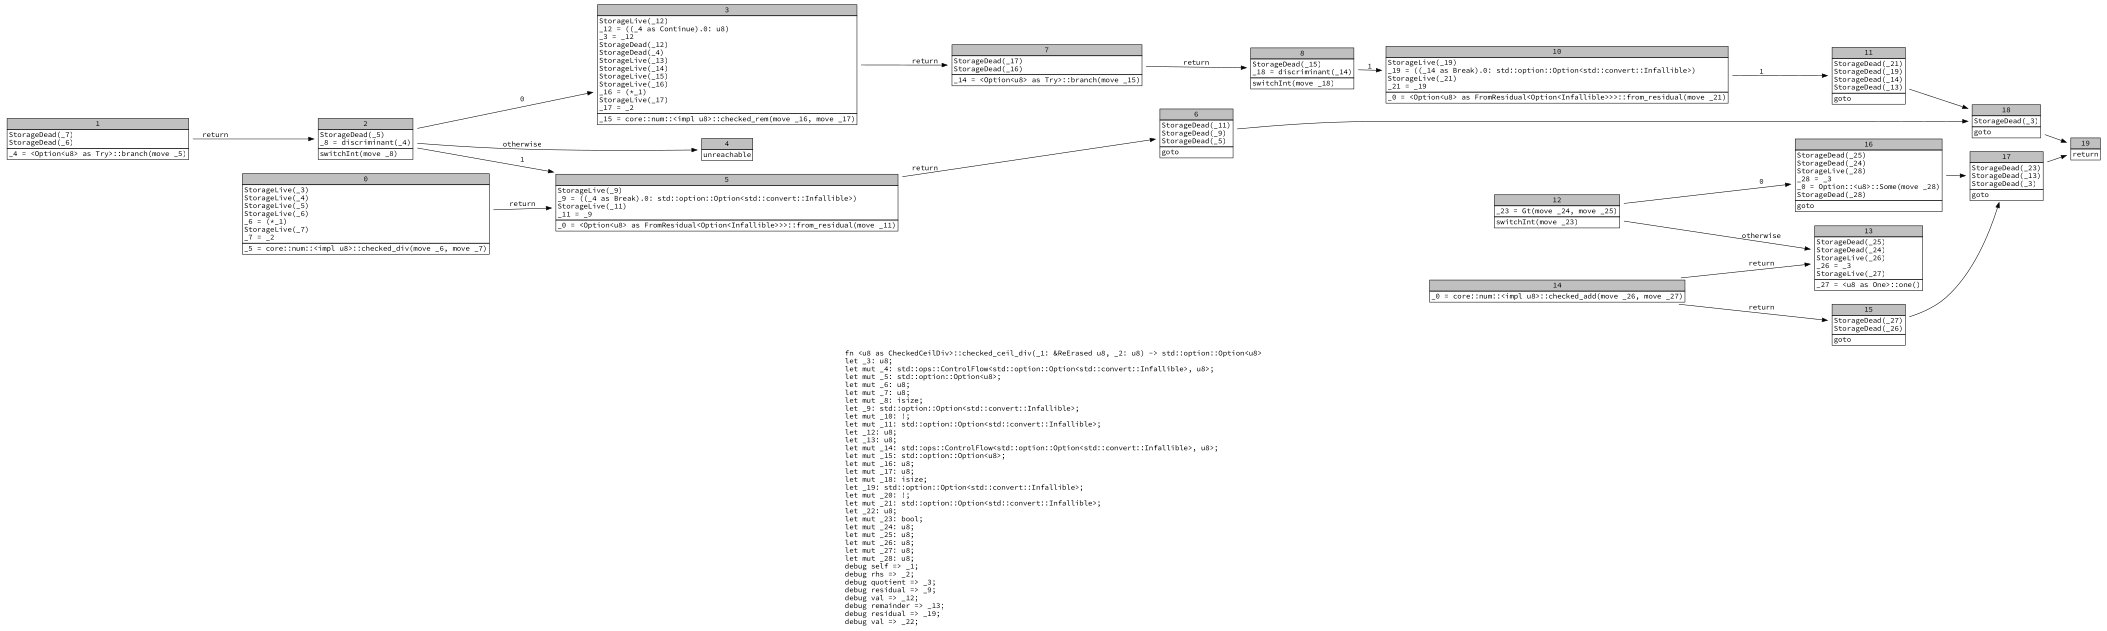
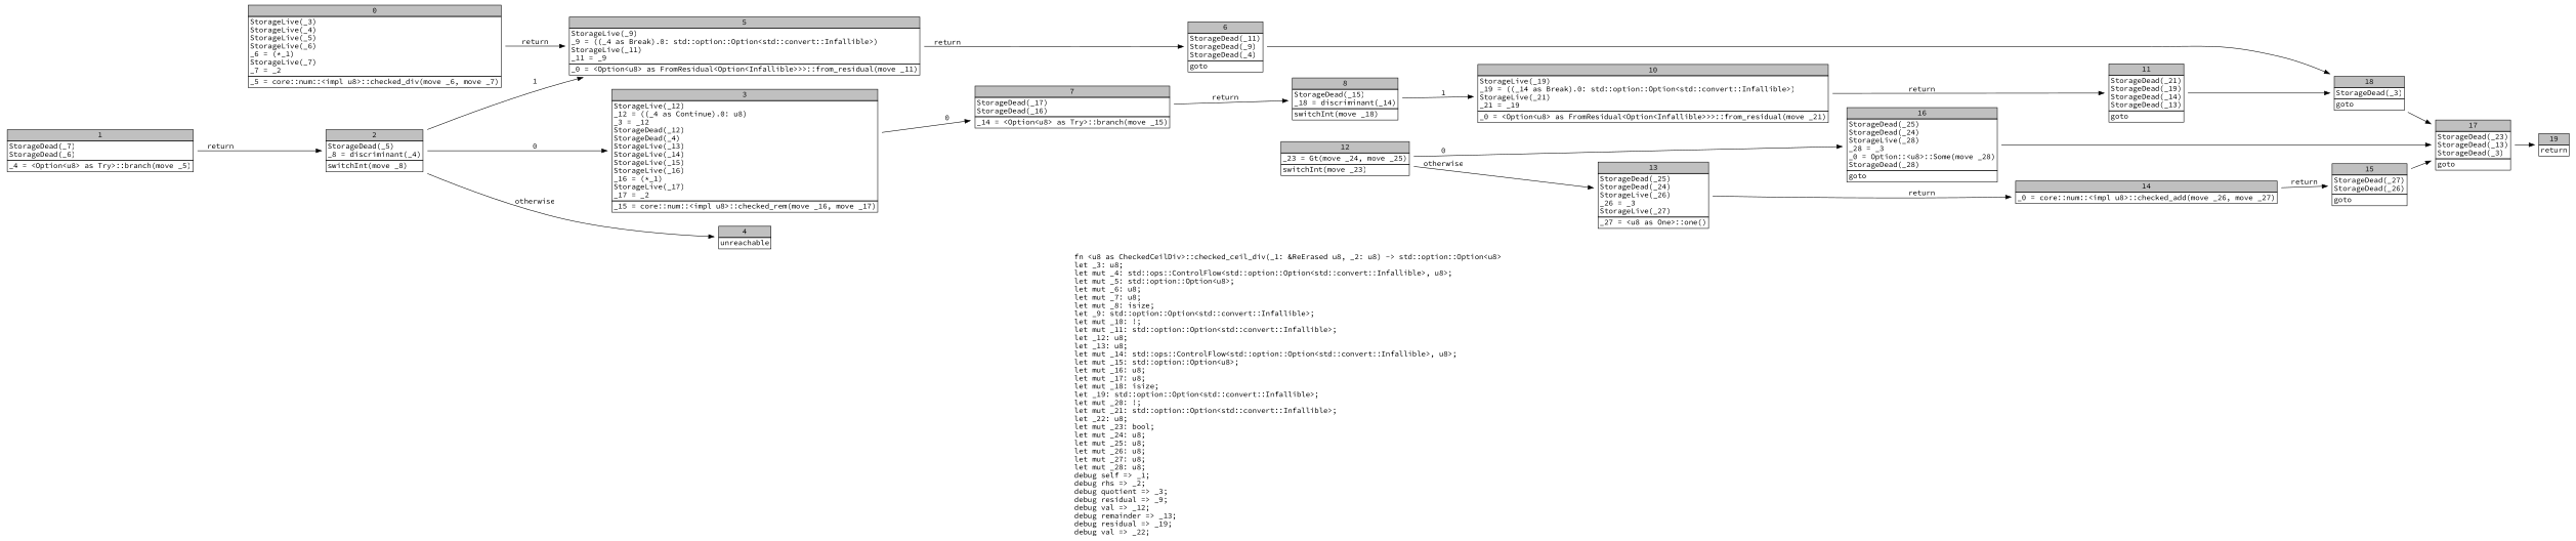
  digraph {
    fontname="Source Code Pro"
    label=<fn &lt;u8 as CheckedCeilDiv&gt;::checked_ceil_div(_1: &amp;ReErased u8, _2: u8) -&gt; std::option::Option&lt;u8&gt;<br align="left"/>let _3: u8;<br align="left"/>let mut _4: std::ops::ControlFlow&lt;std::option::Option&lt;std::convert::Infallible&gt;, u8&gt;;<br align="left"/>let mut _5: std::option::Option&lt;u8&gt;;<br align="left"/>let mut _6: u8;<br align="left"/>let mut _7: u8;<br align="left"/>let mut _8: isize;<br align="left"/>let _9: std::option::Option&lt;std::convert::Infallible&gt;;<br align="left"/>let mut _10: !;<br align="left"/>let mut _11: std::option::Option&lt;std::convert::Infallible&gt;;<br align="left"/>let _12: u8;<br align="left"/>let _13: u8;<br align="left"/>let mut _14: std::ops::ControlFlow&lt;std::option::Option&lt;std::convert::Infallible&gt;, u8&gt;;<br align="left"/>let mut _15: std::option::Option&lt;u8&gt;;<br align="left"/>let mut _16: u8;<br align="left"/>let mut _17: u8;<br align="left"/>let mut _18: isize;<br align="left"/>let _19: std::option::Option&lt;std::convert::Infallible&gt;;<br align="left"/>let mut _20: !;<br align="left"/>let mut _21: std::option::Option&lt;std::convert::Infallible&gt;;<br align="left"/>let _22: u8;<br align="left"/>let mut _23: bool;<br align="left"/>let mut _24: u8;<br align="left"/>let mut _25: u8;<br align="left"/>let mut _26: u8;<br align="left"/>let mut _27: u8;<br align="left"/>let mut _28: u8;<br align="left"/>debug self =&gt; _1;<br align="left"/>debug rhs =&gt; _2;<br align="left"/>debug quotient =&gt; _3;<br align="left"/>debug residual =&gt; _9;<br align="left"/>debug val =&gt; _12;<br align="left"/>debug remainder =&gt; _13;<br align="left"/>debug residual =&gt; _19;<br align="left"/>debug val =&gt; _22;<br align="left"/>>
    rankdir=LR
    node [fontname="Source Code Pro" shape=none]
    edge [fontname="Source Code Pro"]
    n1 [label=<<table border="0" cellborder="1" cellspacing="0"><tr><td bgcolor="gray" align="center" colspan="1">0</td></tr><tr><td align="left" balign="left">StorageLive(_3)<br/>StorageLive(_4)<br/>StorageLive(_5)<br/>StorageLive(_6)<br/>_6 = (*_1)<br/>StorageLive(_7)<br/>_7 = _2<br/></td></tr><tr><td align="left">_5 = core::num::&lt;impl u8&gt;::checked_div(move _6, move _7)</td></tr></table>>]
    n2 [label=<<table border="0" cellborder="1" cellspacing="0"><tr><td bgcolor="gray" align="center" colspan="1">5</td></tr><tr><td align="left" balign="left">StorageLive(_9)<br/>_9 = ((_4 as Break).0: std::option::Option&lt;std::convert::Infallible&gt;)<br/>StorageLive(_11)<br/>_11 = _9<br/></td></tr><tr><td align="left">_0 = &lt;Option&lt;u8&gt; as FromResidual&lt;Option&lt;Infallible&gt;&gt;&gt;::from_residual(move _11)</td></tr></table>>]
    n3 [label=<<table border="0" cellborder="1" cellspacing="0"><tr><td bgcolor="gray" align="center" colspan="1">1</td></tr><tr><td align="left" balign="left">StorageDead(_7)<br/>StorageDead(_6)<br/></td></tr><tr><td align="left">_4 = &lt;Option&lt;u8&gt; as Try&gt;::branch(move _5)</td></tr></table>>]
    n4 [label=<<table border="0" cellborder="1" cellspacing="0"><tr><td bgcolor="gray" align="center" colspan="1">2</td></tr><tr><td align="left" balign="left">StorageDead(_5)<br/>_8 = discriminant(_4)<br/></td></tr><tr><td align="left">switchInt(move _8)</td></tr></table>>]
    n5 [label=<<table border="0" cellborder="1" cellspacing="0"><tr><td bgcolor="gray" align="center" colspan="1">3</td></tr><tr><td align="left" balign="left">StorageLive(_12)<br/>_12 = ((_4 as Continue).0: u8)<br/>_3 = _12<br/>StorageDead(_12)<br/>StorageDead(_4)<br/>StorageLive(_13)<br/>StorageLive(_14)<br/>StorageLive(_15)<br/>StorageLive(_16)<br/>_16 = (*_1)<br/>StorageLive(_17)<br/>_17 = _2<br/></td></tr><tr><td align="left">_15 = core::num::&lt;impl u8&gt;::checked_rem(move _16, move _17)</td></tr></table>>]
    n6 [label=<<table border="0" cellborder="1" cellspacing="0"><tr><td bgcolor="gray" align="center" colspan="1">4</td></tr><tr><td align="left">unreachable</td></tr></table>>]
    n7 [label=<<table border="0" cellborder="1" cellspacing="0"><tr><td bgcolor="gray" align="center" colspan="1">7</td></tr><tr><td align="left" balign="left">StorageDead(_17)<br/>StorageDead(_16)<br/></td></tr><tr><td align="left">_14 = &lt;Option&lt;u8&gt; as Try&gt;::branch(move _15)</td></tr></table>>]
-   n8 [label=<<table border="0" cellborder="1" cellspacing="0"><tr><td bgcolor="gray" align="center" colspan="1">6</td></tr><tr><td align="left" balign="left">StorageDead(_11)<br/>StorageDead(_9)<br/>StorageDead(_5)<br/></td></tr><tr><td align="left">goto</td></tr></table>>]
+   n8 [label=<<table border="0" cellborder="1" cellspacing="0"><tr><td bgcolor="gray" align="center" colspan="1">6</td></tr><tr><td align="left" balign="left">StorageDead(_11)<br/>StorageDead(_9)<br/>StorageDead(_4)<br/></td></tr><tr><td align="left">goto</td></tr></table>>]
    n9 [label=<<table border="0" cellborder="1" cellspacing="0"><tr><td bgcolor="gray" align="center" colspan="1">8</td></tr><tr><td align="left" balign="left">StorageDead(_15)<br/>_18 = discriminant(_14)<br/></td></tr><tr><td align="left">switchInt(move _18)</td></tr></table>>]
    n10 [label=<<table border="0" cellborder="1" cellspacing="0"><tr><td bgcolor="gray" align="center" colspan="1">18</td></tr><tr><td align="left" balign="left">StorageDead(_3)<br/></td></tr><tr><td align="left">goto</td></tr></table>>]
    n11 [label=<<table border="0" cellborder="1" cellspacing="0"><tr><td bgcolor="gray" align="center" colspan="1">19</td></tr><tr><td align="left">return</td></tr></table>>]
    n12 [label=<<table border="0" cellborder="1" cellspacing="0"><tr><td bgcolor="gray" align="center" colspan="1">10</td></tr><tr><td align="left" balign="left">StorageLive(_19)<br/>_19 = ((_14 as Break).0: std::option::Option&lt;std::convert::Infallible&gt;)<br/>StorageLive(_21)<br/>_21 = _19<br/></td></tr><tr><td align="left">_0 = &lt;Option&lt;u8&gt; as FromResidual&lt;Option&lt;Infallible&gt;&gt;&gt;::from_residual(move _21)</td></tr></table>>]
    n13 [label=<<table border="0" cellborder="1" cellspacing="0"><tr><td bgcolor="gray" align="center" colspan="1">11</td></tr><tr><td align="left" balign="left">StorageDead(_21)<br/>StorageDead(_19)<br/>StorageDead(_14)<br/>StorageDead(_13)<br/></td></tr><tr><td align="left">goto</td></tr></table>>]
    n14 [label=<<table border="0" cellborder="1" cellspacing="0"><tr><td bgcolor="gray" align="center" colspan="1">12</td></tr><tr><td align="left" balign="left">_23 = Gt(move _24, move _25)<br/></td></tr><tr><td align="left">switchInt(move _23)</td></tr></table>>]
    n15 [label=<<table border="0" cellborder="1" cellspacing="0"><tr><td bgcolor="gray" align="center" colspan="1">13</td></tr><tr><td align="left" balign="left">StorageDead(_25)<br/>StorageDead(_24)<br/>StorageLive(_26)<br/>_26 = _3<br/>StorageLive(_27)<br/></td></tr><tr><td align="left">_27 = &lt;u8 as One&gt;::one()</td></tr></table>>]
    n16 [label=<<table border="0" cellborder="1" cellspacing="0"><tr><td bgcolor="gray" align="center" colspan="1">16</td></tr><tr><td align="left" balign="left">StorageDead(_25)<br/>StorageDead(_24)<br/>StorageLive(_28)<br/>_28 = _3<br/>_0 = Option::&lt;u8&gt;::Some(move _28)<br/>StorageDead(_28)<br/></td></tr><tr><td align="left">goto</td></tr></table>>]
    n17 [label=<<table border="0" cellborder="1" cellspacing="0"><tr><td bgcolor="gray" align="center" colspan="1">14</td></tr><tr><td align="left">_0 = core::num::&lt;impl u8&gt;::checked_add(move _26, move _27)</td></tr></table>>]
    n18 [label=<<table border="0" cellborder="1" cellspacing="0"><tr><td bgcolor="gray" align="center" colspan="1">17</td></tr><tr><td align="left" balign="left">StorageDead(_23)<br/>StorageDead(_13)<br/>StorageDead(_3)<br/></td></tr><tr><td align="left">goto</td></tr></table>>]
    n19 [label=<<table border="0" cellborder="1" cellspacing="0"><tr><td bgcolor="gray" align="center" colspan="1">15</td></tr><tr><td align="left" balign="left">StorageDead(_27)<br/>StorageDead(_26)<br/></td></tr><tr><td align="left">goto</td></tr></table>>]
    n1 -> n2 [label=return]
    n2 -> n8 [label=return]
    n3 -> n4 [label=return]
    n4 -> n2 [label=1]
    n4 -> n5 [label=0]
    n4 -> n6 [label=otherwise]
-   n5 -> n7 [label=return]
+   n5 -> n7 [label=0]
    n7 -> n9 [label=return]
    n8 -> n10
    n9 -> n12 [label=1]
-   n10 -> n11
-   n12 -> n13 [label=1]
+   n10 -> n18
+   n12 -> n13 [label=return]
    n13 -> n10
    n14 -> n15 [label=otherwise]
    n14 -> n16 [label=0]
-   n17 -> n15 [label=return]
+   n15 -> n17 [label=return]
    n16 -> n18
    n17 -> n19 [label=return]
    n18 -> n11
    n19 -> n18
  }
